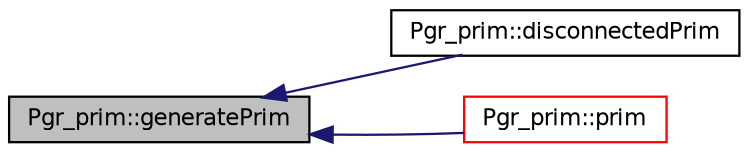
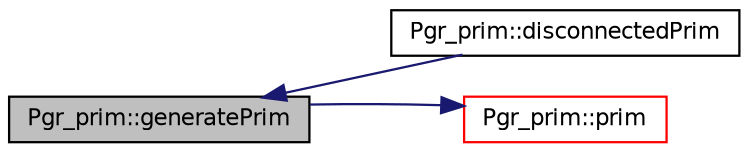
  digraph {
    rankdir=LR
    node [color=black fillcolor=white fontname=Helvetica fontsize=10 shape=record style=filled]
    edge [color=midnightblue dir=back fontname=Helvetica fontsize=10 labelfontname=Helvetica labelfontsize=10 style=solid]
    n1 [fillcolor=grey75 fontcolor=black height=0.2 label="Pgr_prim::generatePrim" width=0.4]
    n2 [height=0.2 label="Pgr_prim::disconnectedPrim" width=0.4]
    n3 [color=red height=0.2 label="Pgr_prim::prim" width=0.4]
    n1 -> n2
-   n1 -> n3
+   n3 -> n1
  }
